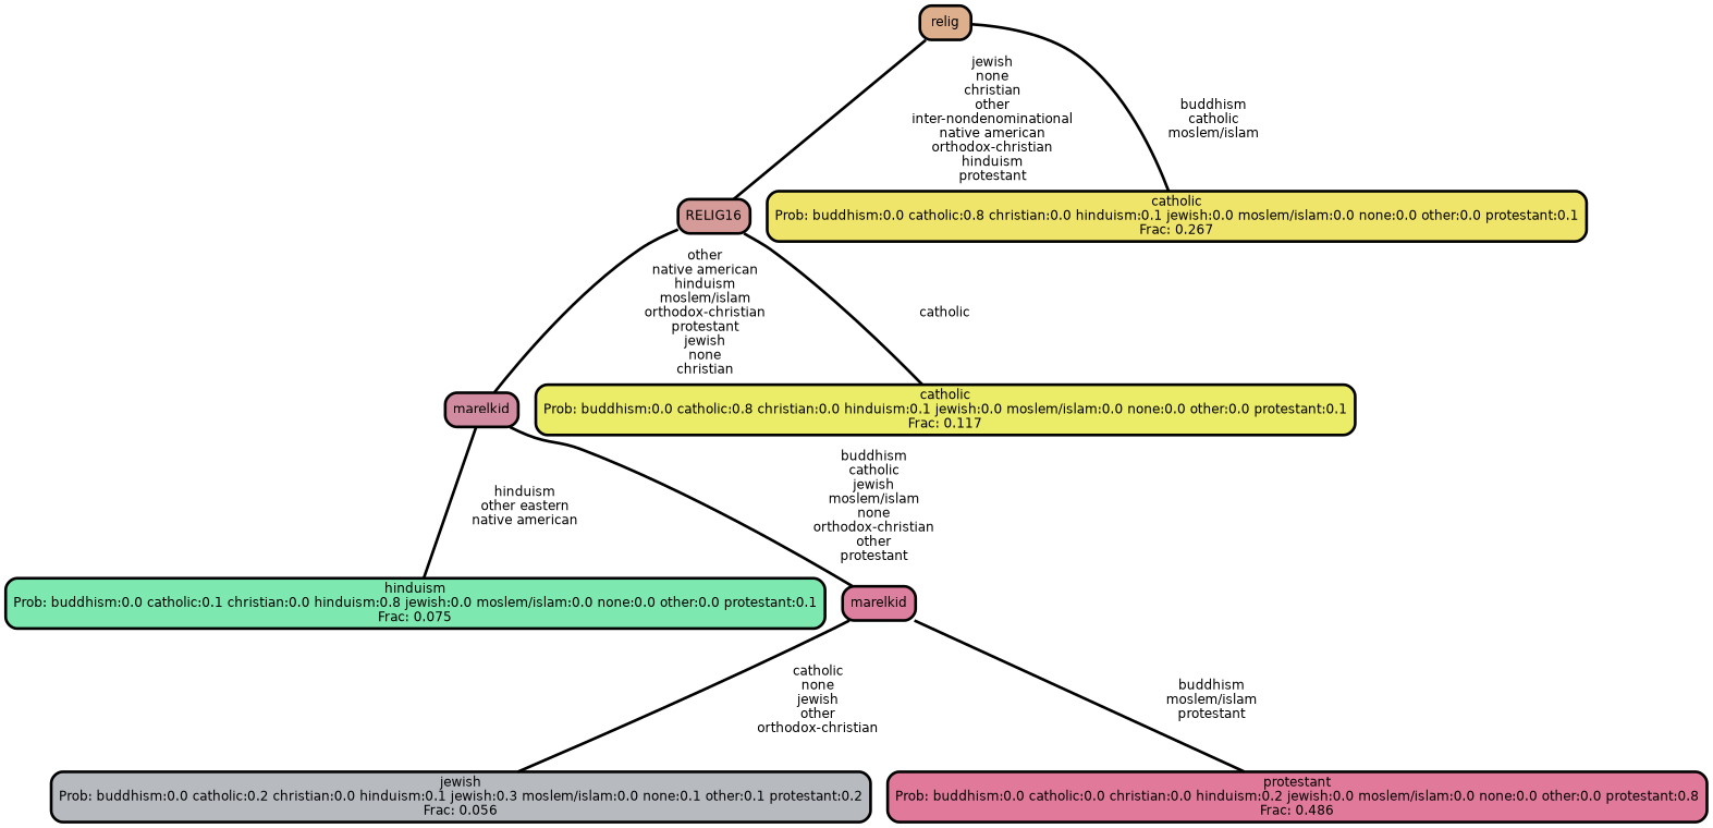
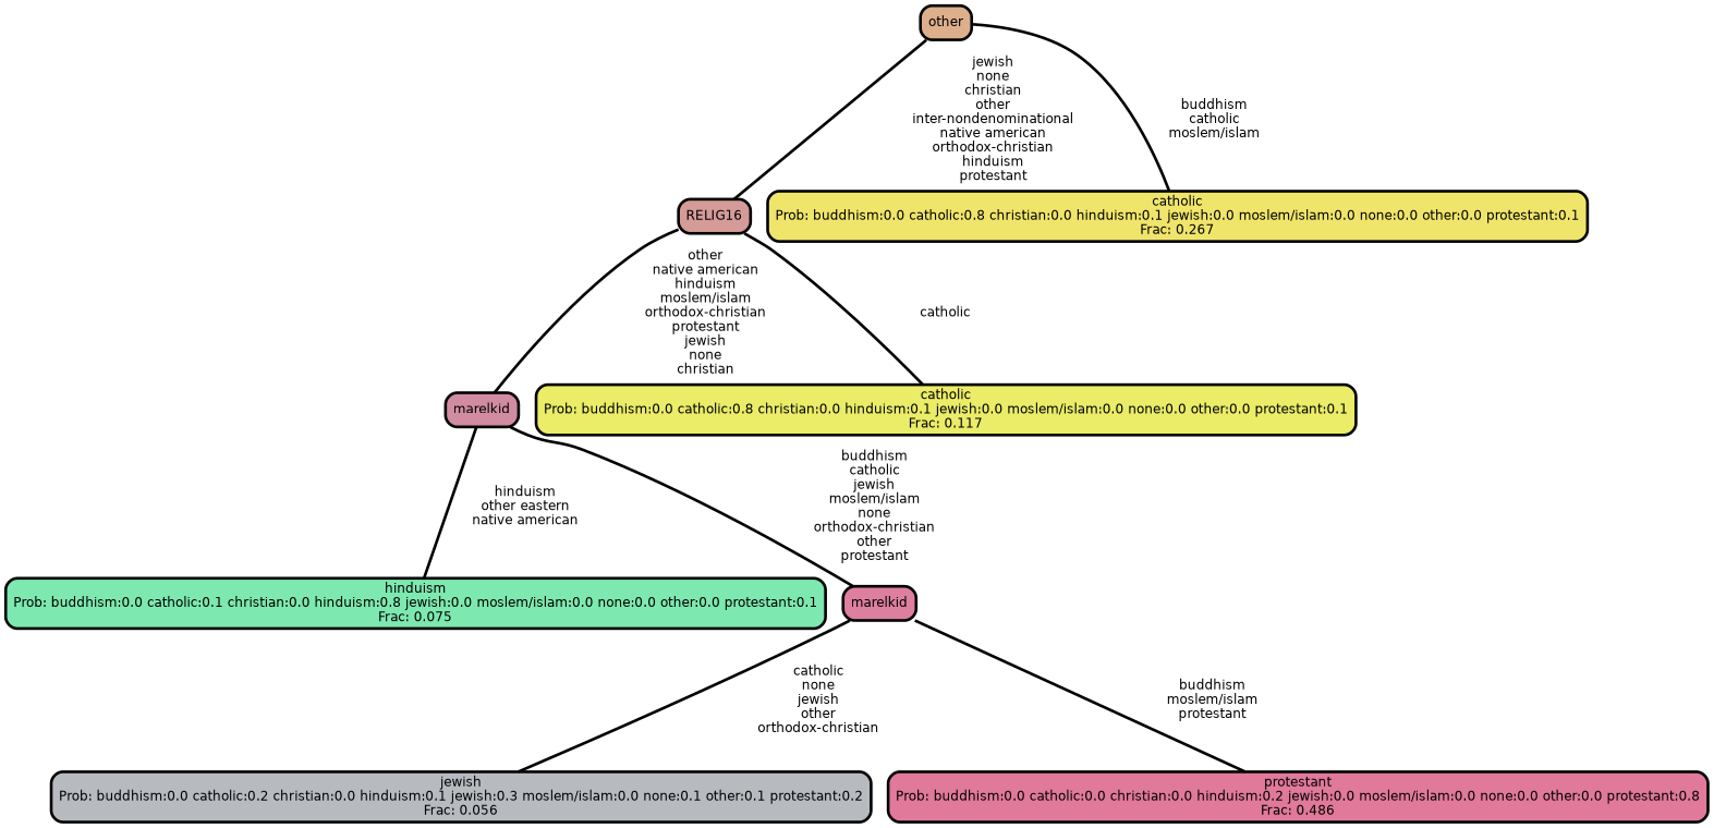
  graph {
    ranksep="0 equally"
    splines=straight
    node [color=black fontcolor=black fontname=helvetica penwidth=3 shape=box style="filled, rounded"]
    edge [color=black fontname=helvetica penwidth=3]
    n1 [fillcolor="#7de8af" label="hinduism\nProb: buddhism:0.0 catholic:0.1 christian:0.0 hinduism:0.8 jewish:0.0 moslem/islam:0.0 none:0.0 other:0.0 protestant:0.1\nFrac: 0.075"]
    n2 [fillcolor="#d18ca1" label=marelkid]
    n3 [fillcolor="#dd7f9f" label=marelkid]
    n4 [fillcolor="#b7bbc0" label="jewish\nProb: buddhism:0.0 catholic:0.2 christian:0.0 hinduism:0.1 jewish:0.3 moslem/islam:0.0 none:0.1 other:0.1 protestant:0.2\nFrac: 0.056"]
    n5 [fillcolor="#e1799b" label="protestant\nProb: buddhism:0.0 catholic:0.0 christian:0.0 hinduism:0.2 jewish:0.0 moslem/islam:0.0 none:0.0 other:0.0 protestant:0.8\nFrac: 0.486"]
    n6 [fillcolor="#d59b98" label=RELIG16]
    n7 [fillcolor="#ebec68" label="catholic\nProb: buddhism:0.0 catholic:0.8 christian:0.0 hinduism:0.1 jewish:0.0 moslem/islam:0.0 none:0.0 other:0.0 protestant:0.1\nFrac: 0.117"]
-   n8 [fillcolor="#ddaf8c" label=relig]
+   n8 [fillcolor="#ddaf8c" label=other]
    n9 [fillcolor="#f0e56b" label="catholic\nProb: buddhism:0.0 catholic:0.8 christian:0.0 hinduism:0.1 jewish:0.0 moslem/islam:0.0 none:0.0 other:0.0 protestant:0.1\nFrac: 0.267"]
    subgraph sub_1 {
      rank=same
    }
    n2 -- n1 [label=" hinduism\n other eastern\n native american"]
    n2 -- n3 [label=" buddhism\n catholic\n jewish\n moslem/islam\n none\n orthodox-christian\n other\n protestant"]
    n3 -- n4 [label=" catholic\n none\n jewish\n other\n orthodox-christian"]
    n3 -- n5 [label=" buddhism\n moslem/islam\n protestant"]
    n6 -- n2 [label=" other\n native american\n hinduism\n moslem/islam\n orthodox-christian\n protestant\n jewish\n none\n christian"]
    n6 -- n7 [label=" catholic"]
    n8 -- n6 [label=" jewish\n none\n christian\n other\n inter-nondenominational\n native american\n orthodox-christian\n hinduism\n protestant"]
    n8 -- n9 [label=" buddhism\n catholic\n moslem/islam"]
  }
